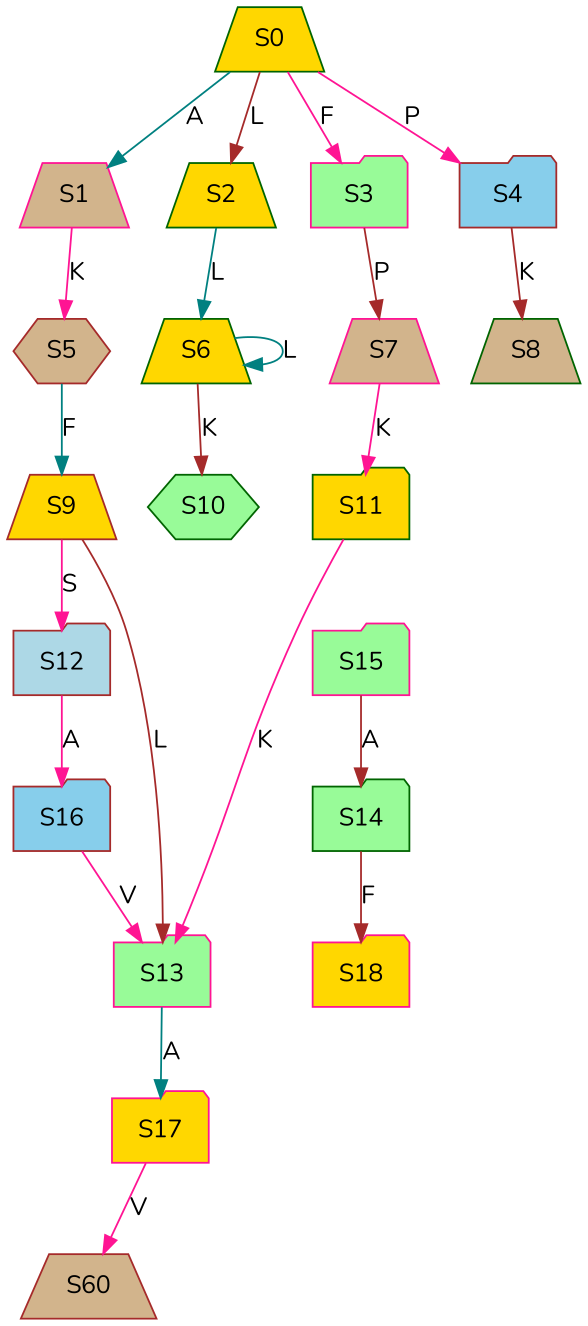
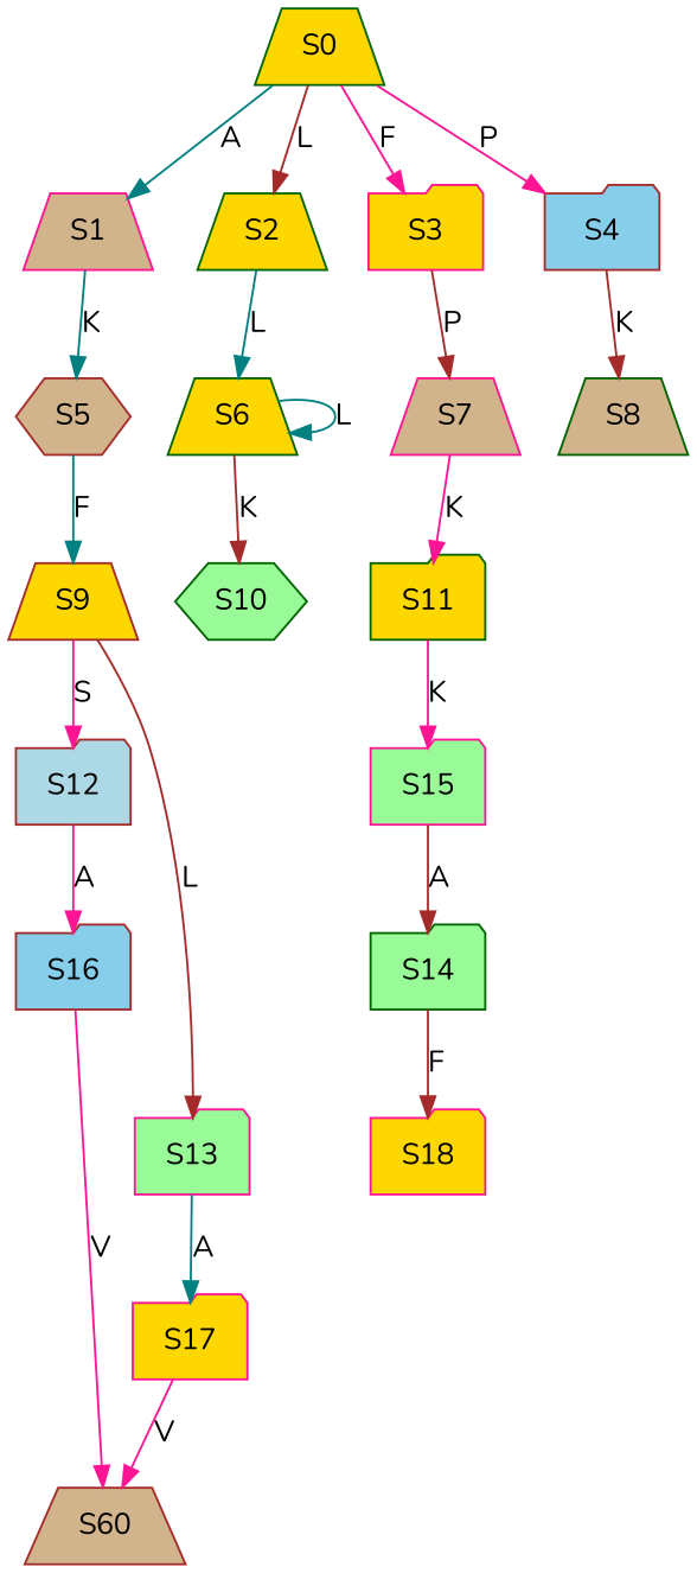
  strict digraph {
    fontname=Nunito
    node [color=darkgreen fillcolor=gold fontname=Nunito shape=folder style=filled]
    edge [color=deeppink fontname=Nunito]
    S0 [shape=trapezium]
    S1 [color=deeppink fillcolor=tan shape=trapezium]
    S2 [shape=trapezium]
-   S3 [color=deeppink fillcolor=palegreen]
+   S3 [color=deeppink]
    S4 [color=brown fillcolor=skyblue]
    S5 [color=brown fillcolor=tan shape=hexagon]
    S6 [shape=trapezium]
    S7 [color=deeppink fillcolor=tan shape=trapezium]
    S8 [fillcolor=tan shape=trapezium]
    S9 [color=brown shape=trapezium]
    S10 [fillcolor=palegreen shape=hexagon]
    S11
    S12 [color=brown fillcolor=lightblue]
    S13 [color=deeppink fillcolor=palegreen]
    S15 [color=deeppink fillcolor=palegreen]
    S16 [color=brown fillcolor=skyblue]
    S17 [color=deeppink]
    S14 [fillcolor=palegreen]
    S18 [color=deeppink]
    n20 [color=brown fillcolor=tan label=S60 shape=trapezium]
    S0 -> S1 [color=teal label=A]
    S0 -> S2 [color=brown label=L]
    S0 -> S3 [label=F]
    S0 -> S4 [label=P]
-   S1 -> S5 [label=K]
+   S1 -> S5 [color=teal label=K]
    S2 -> S6 [color=teal label=L]
    S3 -> S7 [color=brown label=P]
    S4 -> S8 [color=brown label=K]
    S5 -> S9 [color=teal label=F]
    S6 -> S6 [color=teal label=L]
    S6 -> S10 [color=brown label=K]
    S7 -> S11 [label=K]
    S9 -> S12 [label=S]
    S9 -> S13 [color=brown label=L]
-   S11 -> S13 [label=K]
+   S11 -> S15 [label=K]
    S12 -> S16 [label=A]
    S13 -> S17 [color=teal label=A]
    S15 -> S14 [color=brown label=A]
-   S16 -> S13 [label=V]
+   S16 -> n20 [label=V]
    S17 -> n20 [label=V]
    S14 -> S18 [color=brown label=F]
  }
